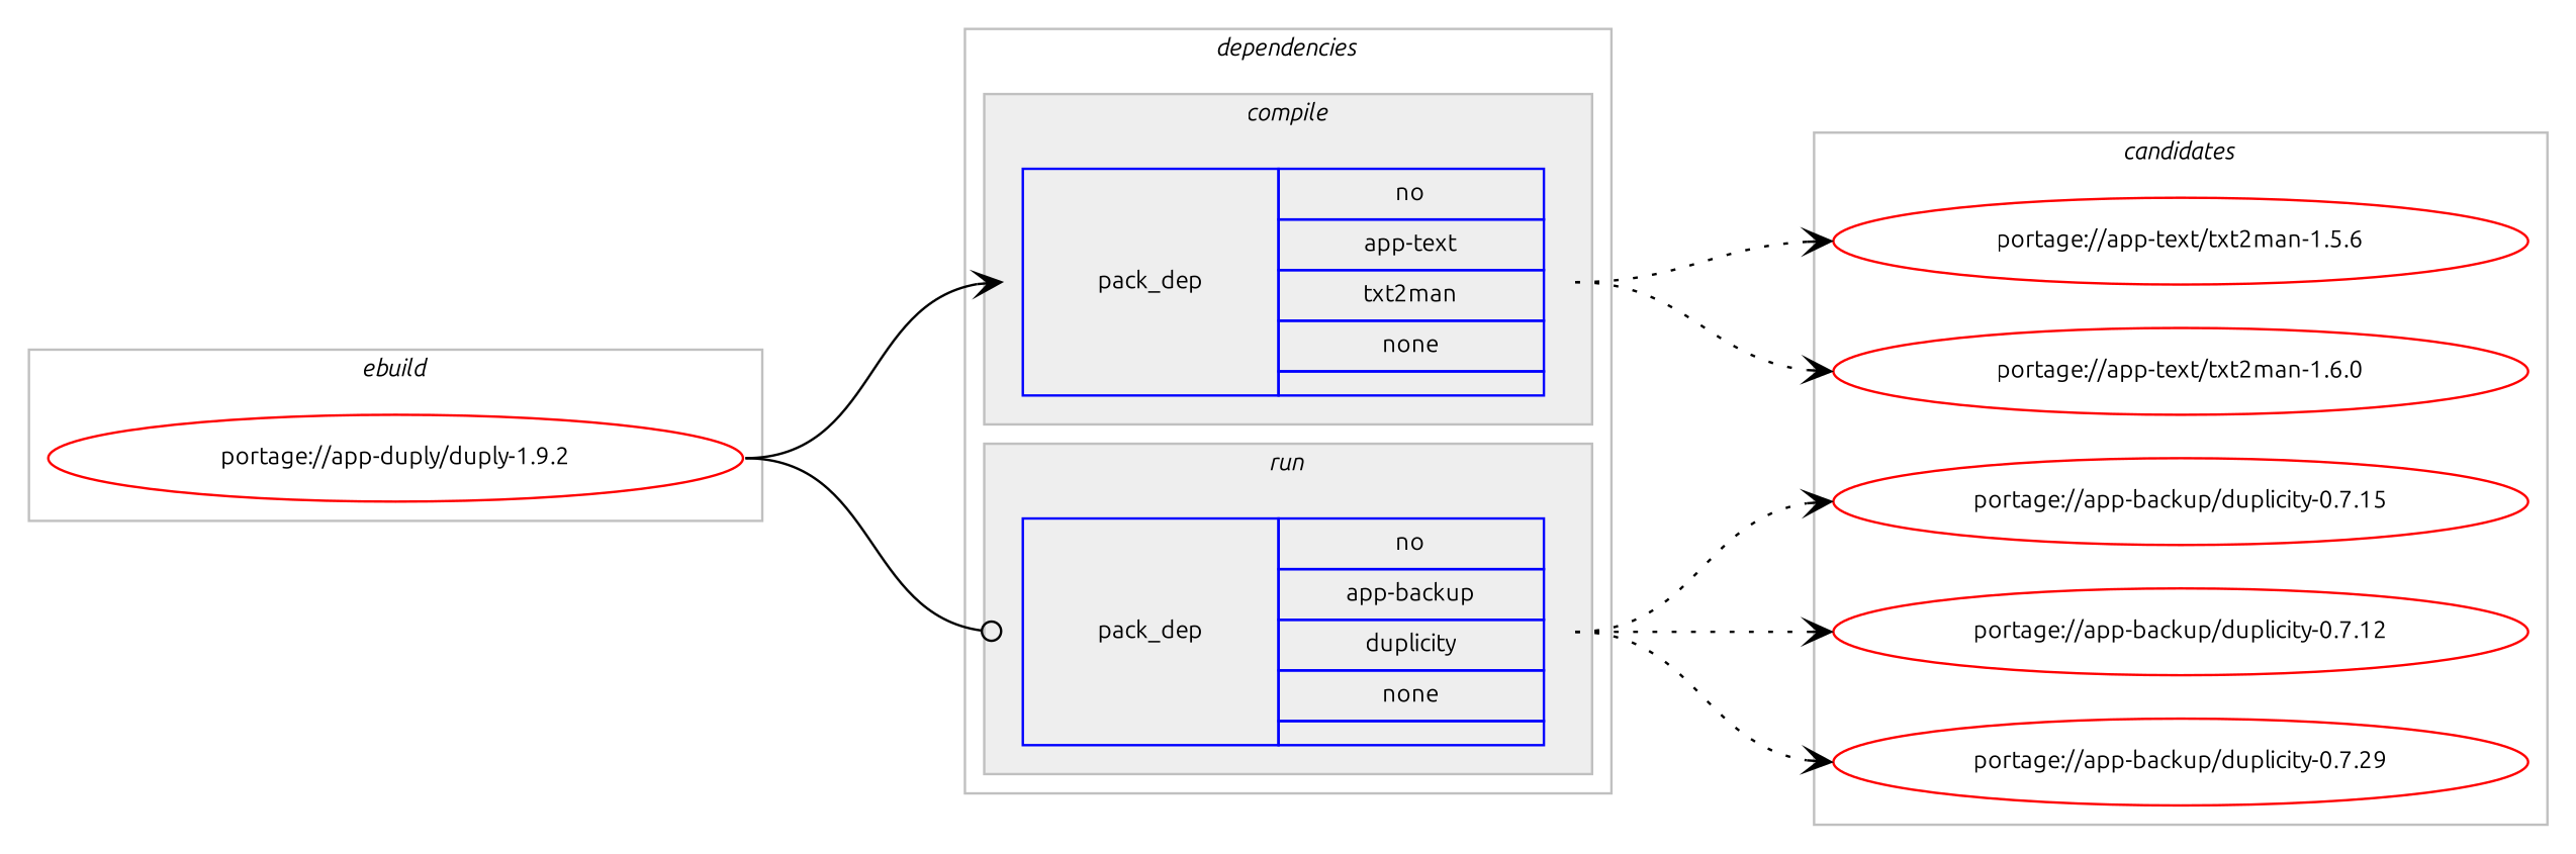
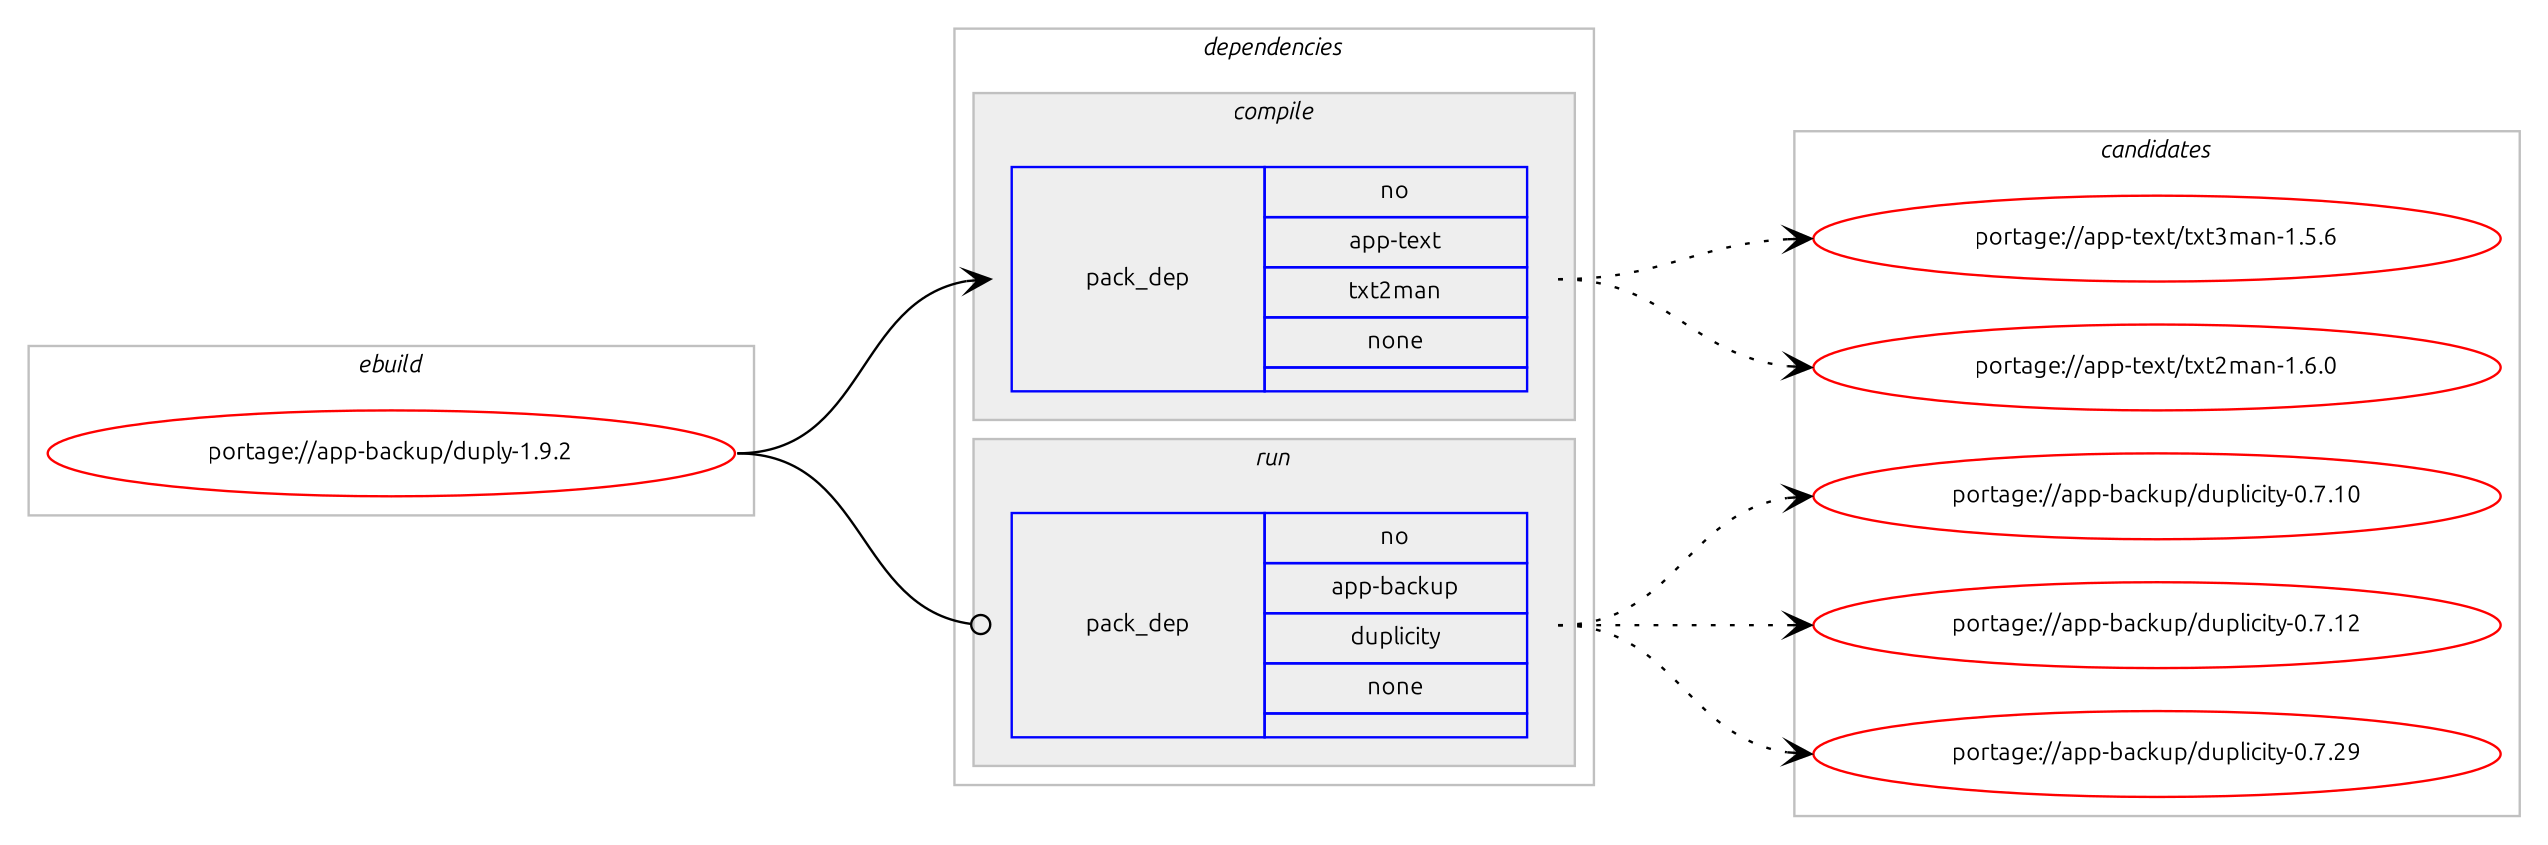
  digraph {
    compound=true
    concentrate=true
    fontname=Ubuntu
    fontsize=10
    newrank=true
    rankdir=LR
    ranksep=1.5
    node [color=red fontname=Ubuntu fontsize=10]
    edge [arrowhead=vee fontname=Ubuntu headport=w style=dotted tailport=e weight=100]
-   n1 [label="portage://app-duply/duply-1.9.2" width=4]
+   n1 [label="portage://app-backup/duply-1.9.2" width=4]
    n2 [color=blue label=<<TABLE BORDER="0" CELLBORDER="1" CELLSPACING="0" CELLPADDING="4" WIDTH="220"><TR><TD ROWSPAN="6" CELLPADDING="30">pack_dep</TD></TR><TR><TD WIDTH="110">no</TD></TR><TR><TD>app-text</TD></TR><TR><TD>txt2man</TD></TR><TR><TD>none</TD></TR><TR><TD></TD></TR></TABLE>> shape=none]
    n3 [color=blue label=<<TABLE BORDER="0" CELLBORDER="1" CELLSPACING="0" CELLPADDING="4" WIDTH="220"><TR><TD ROWSPAN="6" CELLPADDING="30">pack_dep</TD></TR><TR><TD WIDTH="110">no</TD></TR><TR><TD>app-backup</TD></TR><TR><TD>duplicity</TD></TR><TR><TD>none</TD></TR><TR><TD></TD></TR></TABLE>> shape=none]
-   n4 [label="portage://app-text/txt2man-1.5.6" width=4]
+   n4 [label="portage://app-text/txt3man-1.5.6" width=4]
    n5 [label="portage://app-text/txt2man-1.6.0" width=4]
-   n6 [label="portage://app-backup/duplicity-0.7.15" width=4]
+   n6 [label="portage://app-backup/duplicity-0.7.10" width=4]
    n7 [label="portage://app-backup/duplicity-0.7.12" width=4]
    n8 [label="portage://app-backup/duplicity-0.7.29" width=4]
    subgraph cluster_1 {
      color=gray
      label=<<i>ebuild</i>>
      rank=same
      n1
    }
    subgraph cluster_2 {
      color=gray
      label=<<i>dependencies</i>>
      subgraph cluster_3 {
        color=gray
        fillcolor="#eeeeee"
        label=<<i>compile</i>>
        style=filled
        subgraph sub_4 {
          color=gray
          fillcolor="#eeeeee"
          label=<<i>compile</i>>
          style=filled
          n2
        }
      }
      subgraph cluster_5 {
        color=gray
        fillcolor="#eeeeee"
        label=<<i>compile and run</i>>
        style=filled
      }
      subgraph cluster_6 {
        color=gray
        fillcolor="#eeeeee"
        label=<<i>run</i>>
        style=filled
        subgraph sub_7 {
          color=gray
          fillcolor="#eeeeee"
          label=<<i>run</i>>
          style=filled
          n3
        }
      }
    }
    subgraph cluster_8 {
      color=gray
      label=<<i>candidates</i>>
      rank=same
      subgraph sub_9 {
        color=black
        label=<<i>candidates</i>>
        nodesep=1
        rank=same
        n4
        n5
      }
      subgraph sub_10 {
        color=black
        label=<<i>candidates</i>>
        nodesep=1
        rank=same
        n6
        n7
        n8
      }
    }
    n1 -> n2 [style=solid weight=20]
    n1 -> n3 [arrowhead=odot style=solid weight=20]
    n2 -> n4
    n2 -> n5
    n3 -> n6
    n3 -> n7
    n3 -> n8
  }
